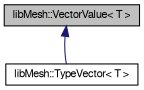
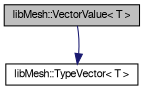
  digraph {
    node [color=black fontname=FreeSans fontsize=10 shape=record style=filled]
    n1 [fillcolor=grey75 fontcolor=black height=0.2 label="libMesh::VectorValue\< T \>" width=0.4]
    n2 [fillcolor=white height=0.2 label="libMesh::TypeVector\< T \>" width=0.4]
-   n1 -> n2 [color=midnightblue dir=back fontname=FreeSans fontsize=10 labelfontname=FreeSans labelfontsize=10 style=solid]
+   n2 -> n1 [color=midnightblue dir=back fontname=FreeSans fontsize=10 labelfontname=FreeSans labelfontsize=10 style=solid]
  }
